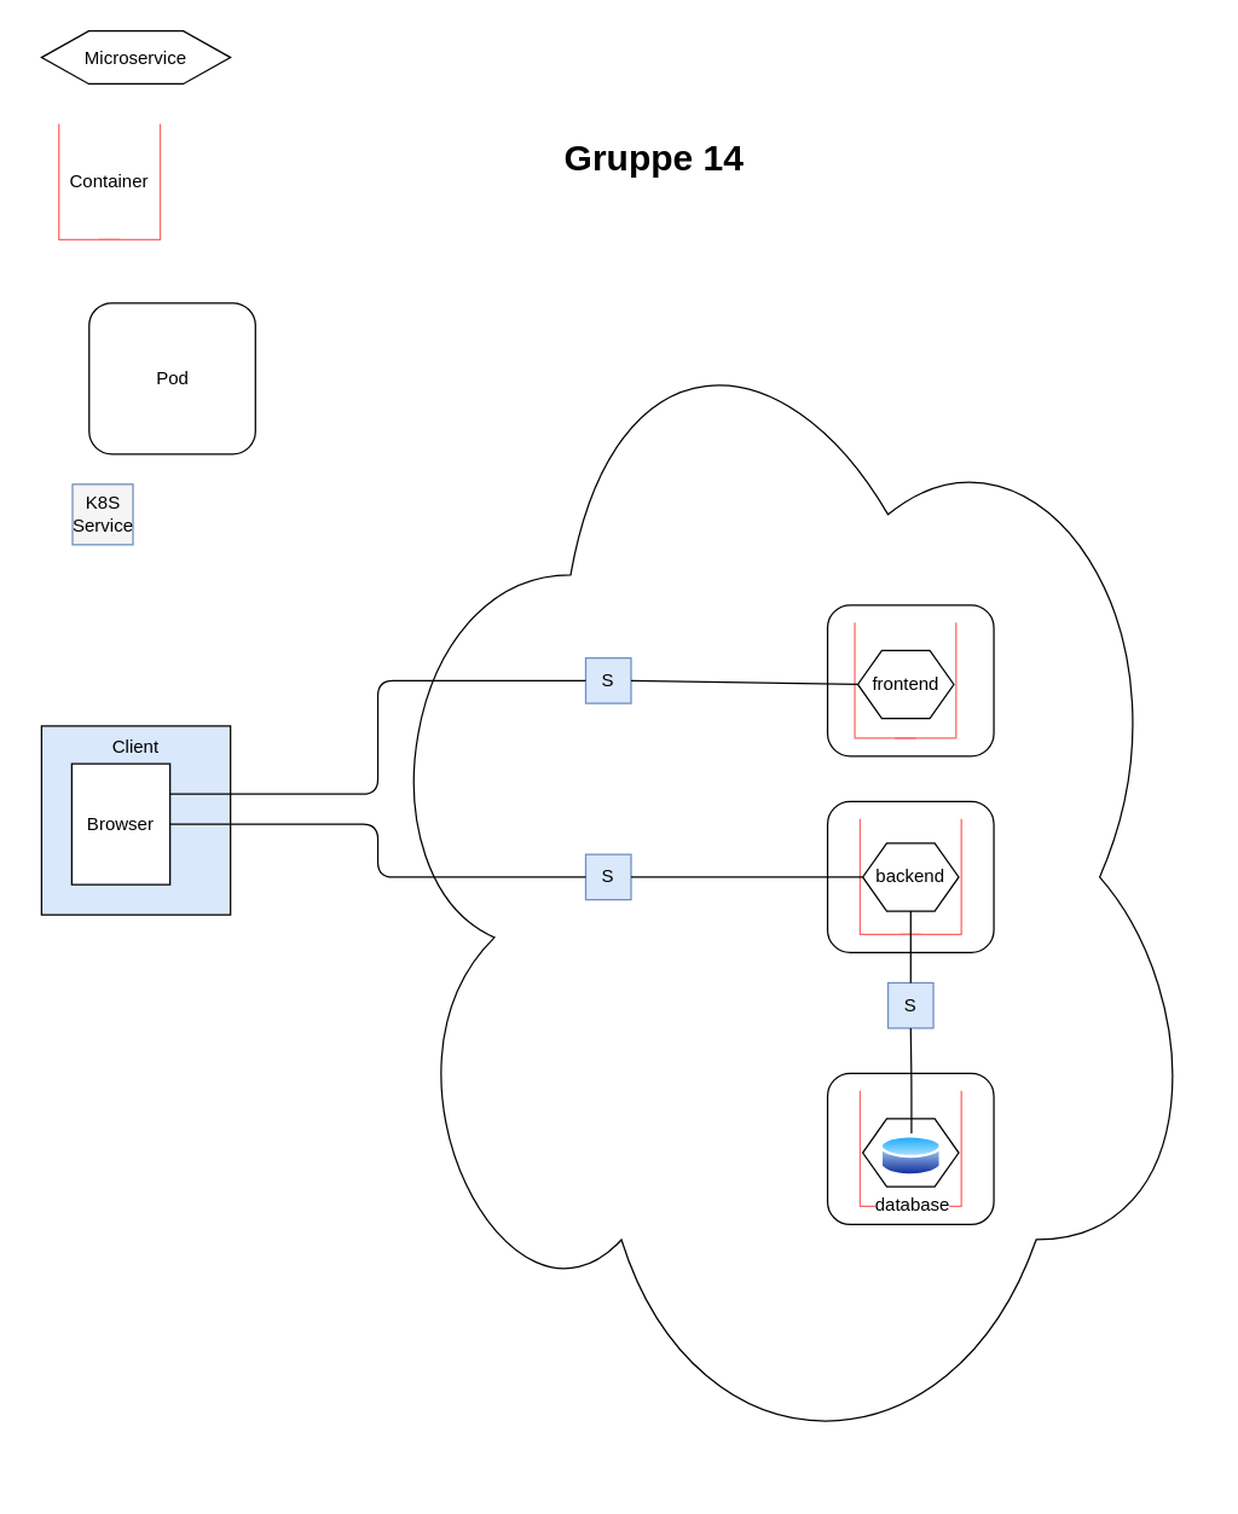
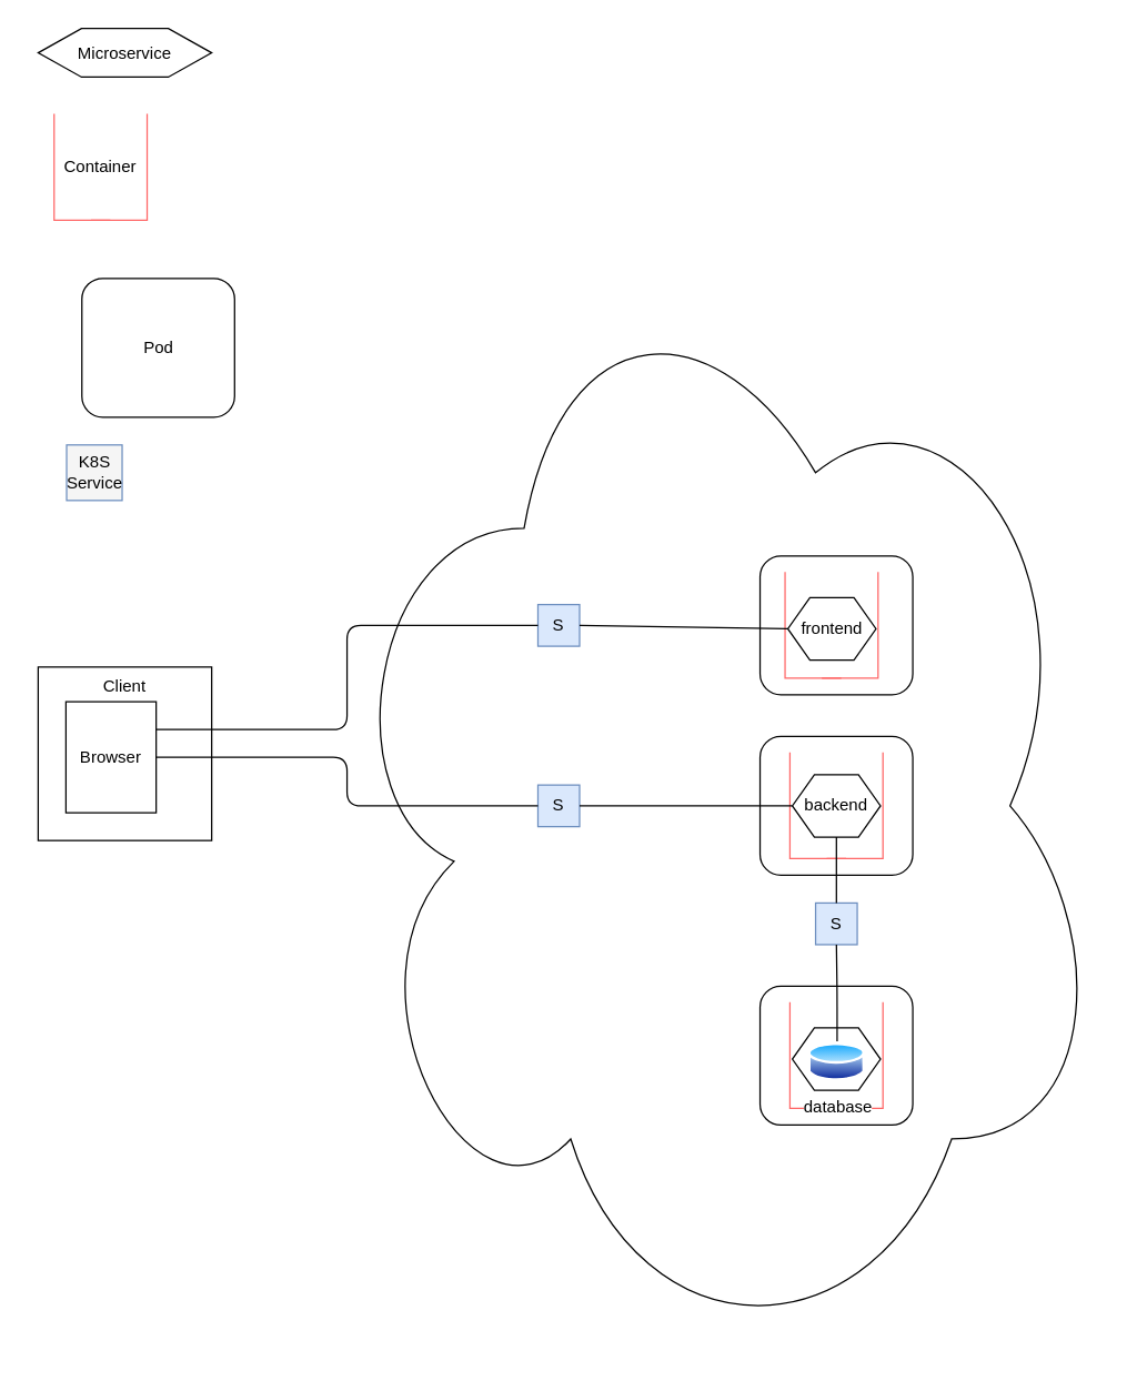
  <mxCell id="0" />
  <mxCell id="1" parent="0" />
- <mxCell id="2" value="Client" style="whiteSpace=wrap;html=1;aspect=fixed;verticalAlign=top;fillColor=#dae8fc;" vertex="1" parent="1"><mxGeometry x="27" y="480" width="125" height="125" as="geometry" /></mxCell>
+ <mxCell id="2" value="Client" style="whiteSpace=wrap;html=1;aspect=fixed;verticalAlign=top;" vertex="1" parent="1"><mxGeometry x="27" y="480" width="125" height="125" as="geometry" /></mxCell>
  <mxCell id="3" value="Browser" style="whiteSpace=wrap;html=1;aspect=fixed;" vertex="1" parent="1"><mxGeometry x="47" y="505" width="65" height="80" as="geometry" /></mxCell>
  <mxCell id="4" value="" style="ellipse;shape=cloud;whiteSpace=wrap;html=1;" vertex="1" parent="1"><mxGeometry x="237" y="180" width="560" height="800" as="geometry" /></mxCell>
  <mxCell id="5" value="S" style="whiteSpace=wrap;html=1;aspect=fixed;fillColor=#dae8fc;strokeColor=#6c8ebf;" vertex="1" parent="1"><mxGeometry x="387" y="435" width="30" height="30" as="geometry" /></mxCell>
  <mxCell id="6" value="S" style="whiteSpace=wrap;html=1;aspect=fixed;fillColor=#dae8fc;strokeColor=#6c8ebf;" vertex="1" parent="1"><mxGeometry x="387" y="565" width="30" height="30" as="geometry" /></mxCell>
  <mxCell id="7" value="" style="rounded=1;whiteSpace=wrap;html=1;" vertex="1" parent="1"><mxGeometry x="547" y="400" width="110" height="100" as="geometry" /></mxCell>
  <mxCell id="8" value="" style="rounded=1;whiteSpace=wrap;html=1;" vertex="1" parent="1"><mxGeometry x="547" y="530" width="110" height="100" as="geometry" /></mxCell>
  <mxCell id="9" value="" style="rounded=1;whiteSpace=wrap;html=1;" vertex="1" parent="1"><mxGeometry x="547" y="710" width="110" height="100" as="geometry" /></mxCell>
  <mxCell id="10" value="S" style="whiteSpace=wrap;html=1;aspect=fixed;fillColor=#dae8fc;strokeColor=#6c8ebf;" vertex="1" parent="1"><mxGeometry x="587" y="650" width="30" height="30" as="geometry" /></mxCell>
  <mxCell id="11" value="" style="shape=partialRectangle;whiteSpace=wrap;html=1;bottom=0;right=0;fillColor=none;strokeColor=#FF6666;rotation=-90;" vertex="1" parent="1"><mxGeometry x="547" y="430" width="76" height="40" as="geometry" /></mxCell>
  <mxCell id="12" value="" style="shape=partialRectangle;whiteSpace=wrap;html=1;bottom=0;right=0;fillColor=none;strokeColor=#FF6666;rotation=-90;direction=east;flipH=0;flipV=1;" vertex="1" parent="1"><mxGeometry x="574" y="430" width="76" height="40" as="geometry" /></mxCell>
  <mxCell id="13" value="" style="shape=partialRectangle;whiteSpace=wrap;html=1;bottom=0;right=0;fillColor=none;strokeColor=#FF6666;rotation=-90;" vertex="1" parent="1"><mxGeometry x="550.5" y="560" width="76" height="40" as="geometry" /></mxCell>
  <mxCell id="14" value="" style="shape=partialRectangle;whiteSpace=wrap;html=1;bottom=0;right=0;fillColor=none;strokeColor=#FF6666;rotation=-90;direction=east;flipH=0;flipV=1;" vertex="1" parent="1"><mxGeometry x="577.5" y="560" width="76" height="40" as="geometry" /></mxCell>
  <mxCell id="15" value="" style="shape=partialRectangle;whiteSpace=wrap;html=1;bottom=0;right=0;fillColor=none;strokeColor=#FF6666;rotation=-90;" vertex="1" parent="1"><mxGeometry x="550.5" y="740" width="76" height="40" as="geometry" /></mxCell>
  <mxCell id="16" value="" style="shape=partialRectangle;whiteSpace=wrap;html=1;bottom=0;right=0;fillColor=none;strokeColor=#FF6666;rotation=-90;direction=east;flipH=0;flipV=1;" vertex="1" parent="1"><mxGeometry x="577.5" y="740" width="76" height="40" as="geometry" /></mxCell>
  <mxCell id="17" value="frontend" style="shape=hexagon;perimeter=hexagonPerimeter2;whiteSpace=wrap;html=1;strokeColor=#000000;" vertex="1" parent="1"><mxGeometry x="567" y="430" width="63.5" height="45" as="geometry" /></mxCell>
  <mxCell id="18" value="backend" style="shape=hexagon;perimeter=hexagonPerimeter2;whiteSpace=wrap;html=1;strokeColor=#000000;" vertex="1" parent="1"><mxGeometry x="570.25" y="557.5" width="63.5" height="45" as="geometry" /></mxCell>
  <mxCell id="19" value="" style="shape=hexagon;perimeter=hexagonPerimeter2;whiteSpace=wrap;html=1;strokeColor=#000000;" vertex="1" parent="1"><mxGeometry x="570.25" y="740" width="63.5" height="45" as="geometry" /></mxCell>
  <mxCell id="20" value="database" style="aspect=fixed;perimeter=ellipsePerimeter;html=1;align=center;shadow=0;dashed=0;spacingTop=3;image;image=img/lib/active_directory/database.svg;strokeColor=#000000;" vertex="1" parent="1"><mxGeometry x="582" y="749.66" width="41" height="30.34" as="geometry" /></mxCell>
  <mxCell id="21" value="" style="endArrow=none;html=1;exitX=0;exitY=0.5;exitDx=0;exitDy=0;entryX=1;entryY=0.5;entryDx=0;entryDy=0;strokeColor=#000000;rounded=0;" edge="1" parent="1" source="17" target="5"><mxGeometry width="50" height="50" relative="1" as="geometry"><mxPoint x="417" y="490" as="sourcePoint" /><mxPoint x="467" y="440" as="targetPoint" /></mxGeometry></mxCell>
  <mxCell id="22" value="" style="endArrow=none;html=1;edgeStyle=orthogonalEdgeStyle;entryX=0;entryY=0.5;entryDx=0;entryDy=0;exitX=1;exitY=0.5;exitDx=0;exitDy=0;" edge="1" parent="1" source="6" target="18"><mxGeometry relative="1" as="geometry"><mxPoint x="337" y="710" as="sourcePoint" /><mxPoint x="497" y="710" as="targetPoint" /></mxGeometry></mxCell>
  <mxCell id="23" value="" style="endArrow=none;html=1;edgeStyle=orthogonalEdgeStyle;entryX=0.5;entryY=1;entryDx=0;entryDy=0;exitX=0.5;exitY=0;exitDx=0;exitDy=0;" edge="1" parent="1" source="10" target="18"><mxGeometry relative="1" as="geometry"><mxPoint x="347" y="720" as="sourcePoint" /><mxPoint x="507" y="720" as="targetPoint" /></mxGeometry></mxCell>
  <mxCell id="24" value="" style="endArrow=none;html=1;edgeStyle=orthogonalEdgeStyle;entryX=0.5;entryY=1;entryDx=0;entryDy=0;" edge="1" parent="1" source="20" target="10"><mxGeometry relative="1" as="geometry"><mxPoint x="357" y="730" as="sourcePoint" /><mxPoint x="517" y="730" as="targetPoint" /></mxGeometry></mxCell>
  <mxCell id="25" value="" style="endArrow=none;html=1;edgeStyle=orthogonalEdgeStyle;exitX=1;exitY=0.5;exitDx=0;exitDy=0;entryX=0;entryY=0.5;entryDx=0;entryDy=0;" edge="1" parent="1" source="3" target="6"><mxGeometry relative="1" as="geometry"><mxPoint x="367" y="740" as="sourcePoint" /><mxPoint x="527" y="740" as="targetPoint" /></mxGeometry></mxCell>
  <mxCell id="26" value="" style="endArrow=none;html=1;edgeStyle=orthogonalEdgeStyle;exitX=1;exitY=0.25;exitDx=0;exitDy=0;entryX=0;entryY=0.5;entryDx=0;entryDy=0;" edge="1" parent="1" source="3" target="5"><mxGeometry relative="1" as="geometry"><mxPoint x="377" y="750" as="sourcePoint" /><mxPoint x="537" y="750" as="targetPoint" /></mxGeometry></mxCell>
- <mxCell id="27" value="Gruppe 14" style="text;strokeColor=none;fillColor=none;html=1;fontSize=24;fontStyle=1;verticalAlign=middle;align=center;" vertex="1" parent="1"><mxGeometry x="227" y="50" width="410" height="110" as="geometry" /></mxCell>
  <mxCell id="28" value="Microservice" style="shape=hexagon;perimeter=hexagonPerimeter2;whiteSpace=wrap;html=1;strokeColor=#000000;" vertex="1" parent="1"><mxGeometry x="27" y="20" width="125" height="35" as="geometry" /></mxCell>
  <mxCell id="29" value="" style="shape=partialRectangle;whiteSpace=wrap;html=1;bottom=0;right=0;fillColor=none;strokeColor=#FF6666;rotation=-90;" vertex="1" parent="1"><mxGeometry x="20.5" y="100" width="76" height="40" as="geometry" /></mxCell>
  <mxCell id="30" value="" style="shape=partialRectangle;whiteSpace=wrap;html=1;bottom=0;right=0;fillColor=none;strokeColor=#FF6666;rotation=-90;direction=east;flipH=0;flipV=1;" vertex="1" parent="1"><mxGeometry x="47.5" y="100" width="76" height="40" as="geometry" /></mxCell>
  <mxCell id="31" value="Container" style="text;html=1;strokeColor=none;fillColor=none;align=center;verticalAlign=middle;whiteSpace=wrap;rounded=0;" vertex="1" parent="1"><mxGeometry x="47" y="100" width="50" height="40" as="geometry" /></mxCell>
  <mxCell id="32" value="Pod" style="rounded=1;whiteSpace=wrap;html=1;" vertex="1" parent="1"><mxGeometry x="58.5" y="200" width="110" height="100" as="geometry" /></mxCell>
  <mxCell id="33" value="K8S Service" style="whiteSpace=wrap;html=1;aspect=fixed;fillColor=#f5f5f5;strokeColor=#6c8ebf;" vertex="1" parent="1"><mxGeometry x="47.5" y="320" width="40" height="40" as="geometry" /></mxCell>
